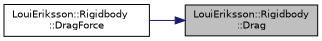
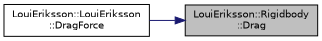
  digraph {
    rankdir=RL
    node [color=black fontname=Helvetica fontsize=10 shape=record style=filled]
    n1 [fillcolor=grey75 fontcolor=black height=0.2 label="LouiEriksson::Rigidbody\l::Drag" width=0.4]
-   n2 [fillcolor=white height=0.2 label="LouiEriksson::Rigidbody\l::DragForce" width=0.4]
+   n2 [fillcolor=white height=0.2 label="LouiEriksson::LouiEriksson\l::DragForce" width=0.4]
    n1 -> n2 [color=midnightblue dir=back fontname=Helvetica fontsize=10 labelfontname=Helvetica labelfontsize=10 style=solid]
  }
